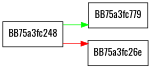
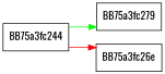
  digraph {
    fontname=Oswald
    rankdir=LR
    splines=ortho
    node [fontname=Oswald shape=box]
    edge [fontname=Oswald]
-   BB75a3fc248
-   BB75a3fc279 [label=BB75a3fc779]
+   BB75a3fc248 [label=BB75a3fc244]
+   BB75a3fc279
    BB75a3fc26e
    BB75a3fc248 -> BB75a3fc279 [color=green]
    BB75a3fc248 -> BB75a3fc26e [color=red]
  }
